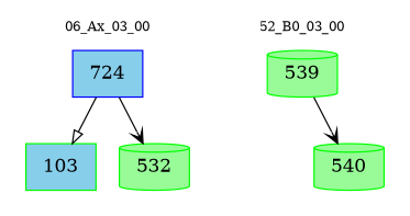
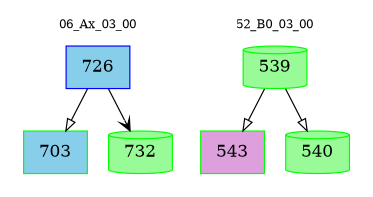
  digraph {
    node [color=green fillcolor=palegreen shape=box style=filled]
    edge [arrowhead=onormal color=black]
-   n1 [color=blue fillcolor=skyblue label=724]
-   n2 [fillcolor=skyblue label=103]
-   n3 [label=532 shape=cylinder]
+   n1 [color=blue fillcolor=skyblue label=726]
+   n2 [fillcolor=skyblue label=703]
+   n3 [label=732 shape=cylinder]
    n4 [label=539 shape=cylinder]
+   n5 [fillcolor=plum label=543]
    n6 [label=540 shape=cylinder]
    subgraph cluster_1 {
      color=white
      fontsize=10
      label="06_Ax_03_00"
      n1
      n2
      n3
    }
    subgraph cluster_2 {
      color=white
      fontsize=10
      label="52_B0_03_00"
      n4
+     n5
      n6
    }
    n1 -> n2
    n1 -> n3 [arrowhead=vee]
-   n4 -> n6 [arrowhead=vee]
+   n4 -> n5
+   n4 -> n6
  }
